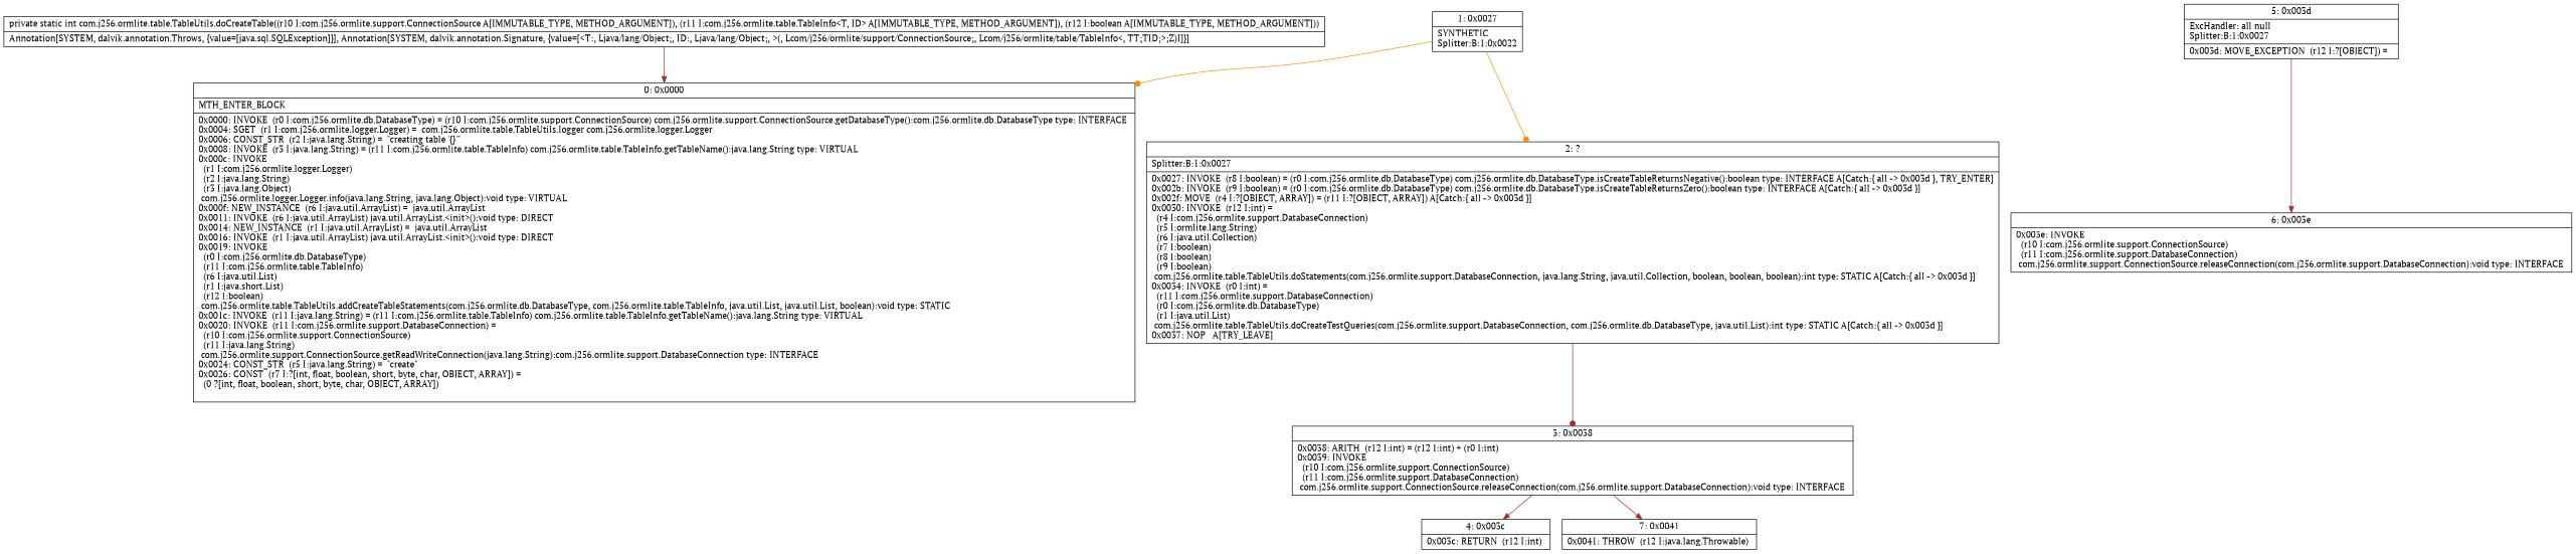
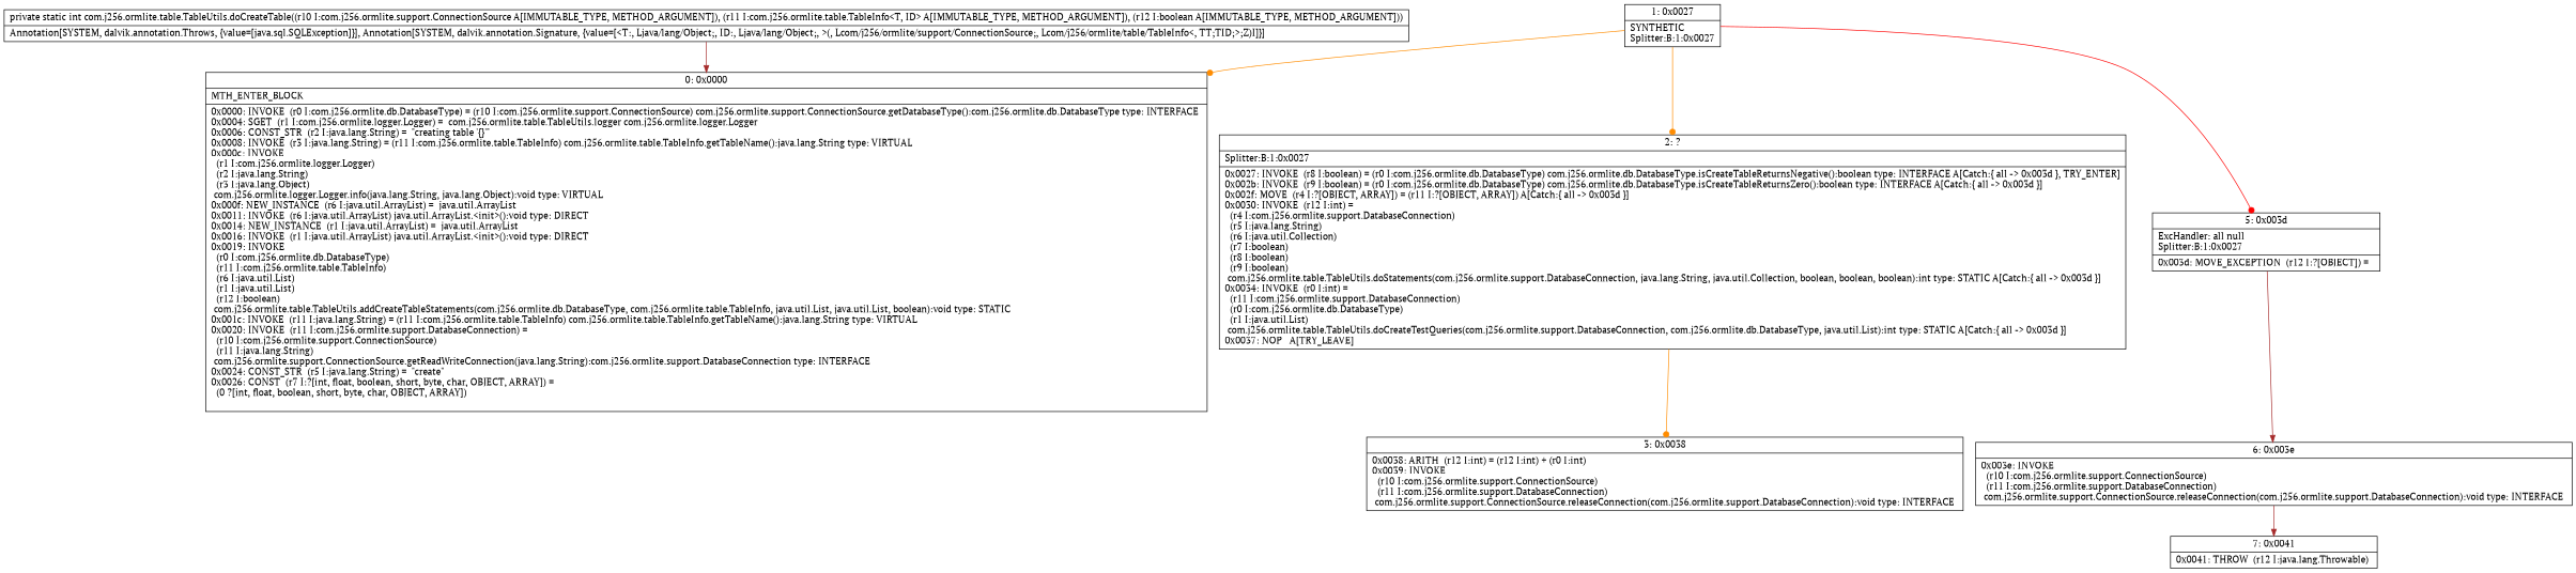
  digraph {
    fontname="PT Serif"
    node [fontname="PT Serif" shape=record]
    edge [arrowhead=dot color=brown fontname="PT Serif"]
-   n1 [label="{0\:\ 0x0000|MTH_ENTER_BLOCK\l|0x0000: INVOKE  (r0 I:com.j256.ormlite.db.DatabaseType) = (r10 I:com.j256.ormlite.support.ConnectionSource) com.j256.ormlite.support.ConnectionSource.getDatabaseType():com.j256.ormlite.db.DatabaseType type: INTERFACE \l0x0004: SGET  (r1 I:com.j256.ormlite.logger.Logger) =  com.j256.ormlite.table.TableUtils.logger com.j256.ormlite.logger.Logger \l0x0006: CONST_STR  (r2 I:java.lang.String) =  \"creating table '\{\}'\" \l0x0008: INVOKE  (r3 I:java.lang.String) = (r11 I:com.j256.ormlite.table.TableInfo) com.j256.ormlite.table.TableInfo.getTableName():java.lang.String type: VIRTUAL \l0x000c: INVOKE  \l  (r1 I:com.j256.ormlite.logger.Logger)\l  (r2 I:java.lang.String)\l  (r3 I:java.lang.Object)\l com.j256.ormlite.logger.Logger.info(java.lang.String, java.lang.Object):void type: VIRTUAL \l0x000f: NEW_INSTANCE  (r6 I:java.util.ArrayList) =  java.util.ArrayList \l0x0011: INVOKE  (r6 I:java.util.ArrayList) java.util.ArrayList.\<init\>():void type: DIRECT \l0x0014: NEW_INSTANCE  (r1 I:java.util.ArrayList) =  java.util.ArrayList \l0x0016: INVOKE  (r1 I:java.util.ArrayList) java.util.ArrayList.\<init\>():void type: DIRECT \l0x0019: INVOKE  \l  (r0 I:com.j256.ormlite.db.DatabaseType)\l  (r11 I:com.j256.ormlite.table.TableInfo)\l  (r6 I:java.util.List)\l  (r1 I:java.short.List)\l  (r12 I:boolean)\l com.j256.ormlite.table.TableUtils.addCreateTableStatements(com.j256.ormlite.db.DatabaseType, com.j256.ormlite.table.TableInfo, java.util.List, java.util.List, boolean):void type: STATIC \l0x001c: INVOKE  (r11 I:java.lang.String) = (r11 I:com.j256.ormlite.table.TableInfo) com.j256.ormlite.table.TableInfo.getTableName():java.lang.String type: VIRTUAL \l0x0020: INVOKE  (r11 I:com.j256.ormlite.support.DatabaseConnection) = \l  (r10 I:com.j256.ormlite.support.ConnectionSource)\l  (r11 I:java.lang.String)\l com.j256.ormlite.support.ConnectionSource.getReadWriteConnection(java.lang.String):com.j256.ormlite.support.DatabaseConnection type: INTERFACE \l0x0024: CONST_STR  (r5 I:java.lang.String) =  \"create\" \l0x0026: CONST  (r7 I:?[int, float, boolean, short, byte, char, OBJECT, ARRAY]) = \l  (0 ?[int, float, boolean, short, byte, char, OBJECT, ARRAY])\l \l}"]
-   n2 [label="{1\:\ 0x0027|SYNTHETIC\lSplitter:B:1:0x0022\l}"]
-   n3 [label="{2\:\ ?|Splitter:B:1:0x0027\l|0x0027: INVOKE  (r8 I:boolean) = (r0 I:com.j256.ormlite.db.DatabaseType) com.j256.ormlite.db.DatabaseType.isCreateTableReturnsNegative():boolean type: INTERFACE A[Catch:\{ all \-\> 0x003d \}, TRY_ENTER]\l0x002b: INVOKE  (r9 I:boolean) = (r0 I:com.j256.ormlite.db.DatabaseType) com.j256.ormlite.db.DatabaseType.isCreateTableReturnsZero():boolean type: INTERFACE A[Catch:\{ all \-\> 0x003d \}]\l0x002f: MOVE  (r4 I:?[OBJECT, ARRAY]) = (r11 I:?[OBJECT, ARRAY]) A[Catch:\{ all \-\> 0x003d \}]\l0x0030: INVOKE  (r12 I:int) = \l  (r4 I:com.j256.ormlite.support.DatabaseConnection)\l  (r5 I:ormlite.lang.String)\l  (r6 I:java.util.Collection)\l  (r7 I:boolean)\l  (r8 I:boolean)\l  (r9 I:boolean)\l com.j256.ormlite.table.TableUtils.doStatements(com.j256.ormlite.support.DatabaseConnection, java.lang.String, java.util.Collection, boolean, boolean, boolean):int type: STATIC A[Catch:\{ all \-\> 0x003d \}]\l0x0034: INVOKE  (r0 I:int) = \l  (r11 I:com.j256.ormlite.support.DatabaseConnection)\l  (r0 I:com.j256.ormlite.db.DatabaseType)\l  (r1 I:java.util.List)\l com.j256.ormlite.table.TableUtils.doCreateTestQueries(com.j256.ormlite.support.DatabaseConnection, com.j256.ormlite.db.DatabaseType, java.util.List):int type: STATIC A[Catch:\{ all \-\> 0x003d \}]\l0x0037: NOP   A[TRY_LEAVE]\l}"]
+   n1 [label="{0\:\ 0x0000|MTH_ENTER_BLOCK\l|0x0000: INVOKE  (r0 I:com.j256.ormlite.db.DatabaseType) = (r10 I:com.j256.ormlite.support.ConnectionSource) com.j256.ormlite.support.ConnectionSource.getDatabaseType():com.j256.ormlite.db.DatabaseType type: INTERFACE \l0x0004: SGET  (r1 I:com.j256.ormlite.logger.Logger) =  com.j256.ormlite.table.TableUtils.logger com.j256.ormlite.logger.Logger \l0x0006: CONST_STR  (r2 I:java.lang.String) =  \"creating table '\{\}'\" \l0x0008: INVOKE  (r3 I:java.lang.String) = (r11 I:com.j256.ormlite.table.TableInfo) com.j256.ormlite.table.TableInfo.getTableName():java.lang.String type: VIRTUAL \l0x000c: INVOKE  \l  (r1 I:com.j256.ormlite.logger.Logger)\l  (r2 I:java.lang.String)\l  (r3 I:java.lang.Object)\l com.j256.ormlite.logger.Logger.info(java.lang.String, java.lang.Object):void type: VIRTUAL \l0x000f: NEW_INSTANCE  (r6 I:java.util.ArrayList) =  java.util.ArrayList \l0x0011: INVOKE  (r6 I:java.util.ArrayList) java.util.ArrayList.\<init\>():void type: DIRECT \l0x0014: NEW_INSTANCE  (r1 I:java.util.ArrayList) =  java.util.ArrayList \l0x0016: INVOKE  (r1 I:java.util.ArrayList) java.util.ArrayList.\<init\>():void type: DIRECT \l0x0019: INVOKE  \l  (r0 I:com.j256.ormlite.db.DatabaseType)\l  (r11 I:com.j256.ormlite.table.TableInfo)\l  (r6 I:java.util.List)\l  (r1 I:java.util.List)\l  (r12 I:boolean)\l com.j256.ormlite.table.TableUtils.addCreateTableStatements(com.j256.ormlite.db.DatabaseType, com.j256.ormlite.table.TableInfo, java.util.List, java.util.List, boolean):void type: STATIC \l0x001c: INVOKE  (r11 I:java.lang.String) = (r11 I:com.j256.ormlite.table.TableInfo) com.j256.ormlite.table.TableInfo.getTableName():java.lang.String type: VIRTUAL \l0x0020: INVOKE  (r11 I:com.j256.ormlite.support.DatabaseConnection) = \l  (r10 I:com.j256.ormlite.support.ConnectionSource)\l  (r11 I:java.lang.String)\l com.j256.ormlite.support.ConnectionSource.getReadWriteConnection(java.lang.String):com.j256.ormlite.support.DatabaseConnection type: INTERFACE \l0x0024: CONST_STR  (r5 I:java.lang.String) =  \"create\" \l0x0026: CONST  (r7 I:?[int, float, boolean, short, byte, char, OBJECT, ARRAY]) = \l  (0 ?[int, float, boolean, short, byte, char, OBJECT, ARRAY])\l \l}"]
+   n2 [label="{1\:\ 0x0027|SYNTHETIC\lSplitter:B:1:0x0027\l}"]
+   n3 [label="{2\:\ ?|Splitter:B:1:0x0027\l|0x0027: INVOKE  (r8 I:boolean) = (r0 I:com.j256.ormlite.db.DatabaseType) com.j256.ormlite.db.DatabaseType.isCreateTableReturnsNegative():boolean type: INTERFACE A[Catch:\{ all \-\> 0x003d \}, TRY_ENTER]\l0x002b: INVOKE  (r9 I:boolean) = (r0 I:com.j256.ormlite.db.DatabaseType) com.j256.ormlite.db.DatabaseType.isCreateTableReturnsZero():boolean type: INTERFACE A[Catch:\{ all \-\> 0x003d \}]\l0x002f: MOVE  (r4 I:?[OBJECT, ARRAY]) = (r11 I:?[OBJECT, ARRAY]) A[Catch:\{ all \-\> 0x003d \}]\l0x0030: INVOKE  (r12 I:int) = \l  (r4 I:com.j256.ormlite.support.DatabaseConnection)\l  (r5 I:java.lang.String)\l  (r6 I:java.util.Collection)\l  (r7 I:boolean)\l  (r8 I:boolean)\l  (r9 I:boolean)\l com.j256.ormlite.table.TableUtils.doStatements(com.j256.ormlite.support.DatabaseConnection, java.lang.String, java.util.Collection, boolean, boolean, boolean):int type: STATIC A[Catch:\{ all \-\> 0x003d \}]\l0x0034: INVOKE  (r0 I:int) = \l  (r11 I:com.j256.ormlite.support.DatabaseConnection)\l  (r0 I:com.j256.ormlite.db.DatabaseType)\l  (r1 I:java.util.List)\l com.j256.ormlite.table.TableUtils.doCreateTestQueries(com.j256.ormlite.support.DatabaseConnection, com.j256.ormlite.db.DatabaseType, java.util.List):int type: STATIC A[Catch:\{ all \-\> 0x003d \}]\l0x0037: NOP   A[TRY_LEAVE]\l}"]
    n4 [label="{5\:\ 0x003d|ExcHandler: all null\lSplitter:B:1:0x0027\l|0x003d: MOVE_EXCEPTION  (r12 I:?[OBJECT]) =  \l}"]
    n5 [label="{3\:\ 0x0038|0x0038: ARITH  (r12 I:int) = (r12 I:int) + (r0 I:int) \l0x0039: INVOKE  \l  (r10 I:com.j256.ormlite.support.ConnectionSource)\l  (r11 I:com.j256.ormlite.support.DatabaseConnection)\l com.j256.ormlite.support.ConnectionSource.releaseConnection(com.j256.ormlite.support.DatabaseConnection):void type: INTERFACE \l}"]
    n6 [label="{6\:\ 0x003e|0x003e: INVOKE  \l  (r10 I:com.j256.ormlite.support.ConnectionSource)\l  (r11 I:com.j256.ormlite.support.DatabaseConnection)\l com.j256.ormlite.support.ConnectionSource.releaseConnection(com.j256.ormlite.support.DatabaseConnection):void type: INTERFACE \l}"]
-   n7 [label="{4\:\ 0x003c|0x003c: RETURN  (r12 I:int) \l}"]
    n8 [label="{7\:\ 0x0041|0x0041: THROW  (r12 I:java.lang.Throwable) \l}"]
    n9 [label="{private static int com.j256.ormlite.table.TableUtils.doCreateTable((r10 I:com.j256.ormlite.support.ConnectionSource A[IMMUTABLE_TYPE, METHOD_ARGUMENT]), (r11 I:com.j256.ormlite.table.TableInfo\<T, ID\> A[IMMUTABLE_TYPE, METHOD_ARGUMENT]), (r12 I:boolean A[IMMUTABLE_TYPE, METHOD_ARGUMENT]))  | Annotation[SYSTEM, dalvik.annotation.Throws, \{value=[java.sql.SQLException]\}], Annotation[SYSTEM, dalvik.annotation.Signature, \{value=[\<T:, Ljava\/lang\/Object;, ID:, Ljava\/lang\/Object;, \>(, Lcom\/j256\/ormlite\/support\/ConnectionSource;, Lcom\/j256\/ormlite\/table\/TableInfo\<, TT;TID;\>;Z)I]\}]\l}"]
    n2 -> n1 [color=darkorange]
    n2 -> n3 [color=darkorange]
-   n3 -> n5
+   n2 -> n4 [color=red]
+   n3 -> n5 [color=darkorange]
    n4 -> n6 [arrowhead=normal]
-   n5 -> n7 [arrowhead=normal]
-   n5 -> n8 [arrowhead=normal]
+   n6 -> n8 [arrowhead=normal]
    n9 -> n1 [arrowhead=normal]
  }
